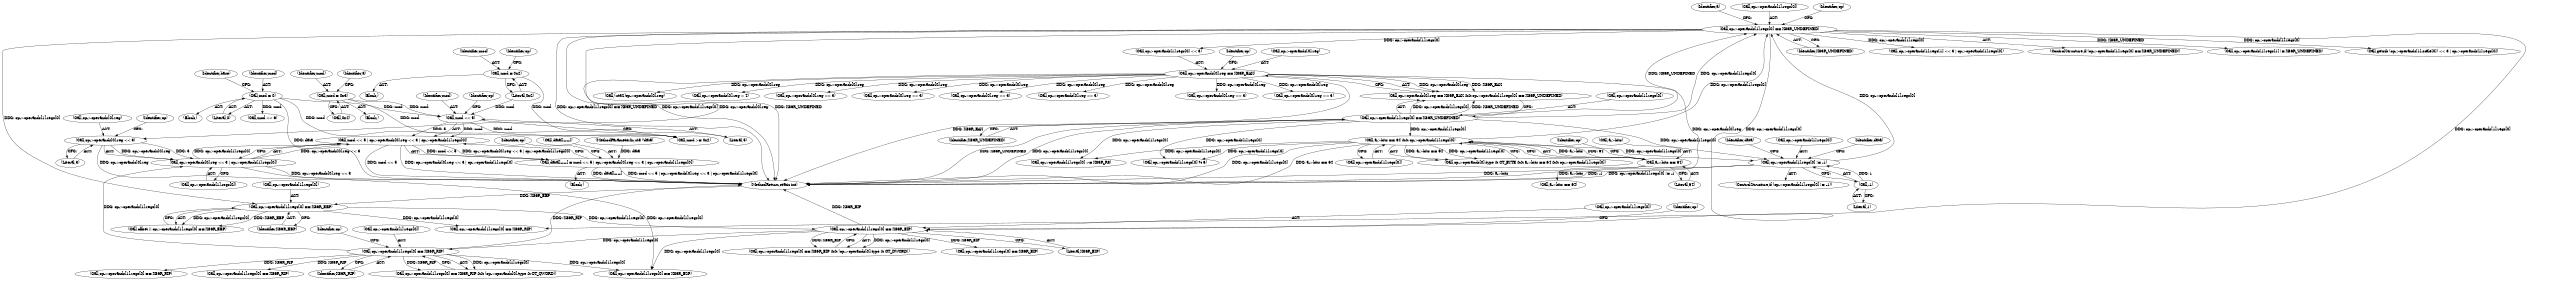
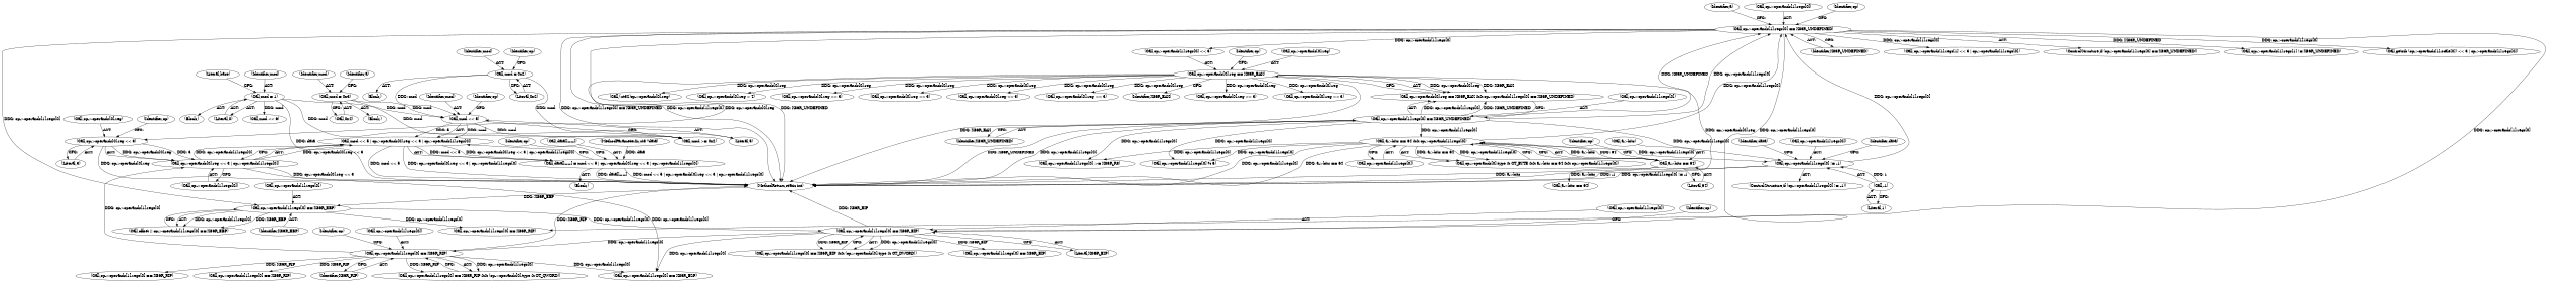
  digraph {
    n1 [label="(Call,mod << 5 | op->operands[0].reg << 3 | op->operands[1].regs[0])"]
    n2 [label="(Call,op->operands[0].reg << 3 | op->operands[1].regs[0])"]
    n3 [label="(Call,data[l++] = mod << 5 | op->operands[0].reg << 3 | op->operands[1].regs[0])"]
    n4 [label="(MethodReturn,static int)"]
    n5 [label="(Call,op->operands[1].regs[0])"]
    n6 [label="(Call,op->operands[1].regs[0] == X86R_ESP)"]
    n7 [label="(Block,)"]
    n8 [label="(Call,op->operands[1].regs[0] == X86R_EBP)"]
    n9 [label="(Call,mod << 5)"]
    n10 [label="(Literal,5)"]
    n11 [label="(Call,mod >= 0x2)"]
-   n12 [label="(Call,mod = 0)"]
+   n12 [label="(Call,mod = 1)"]
    n13 [label="(Block,)"]
    n14 [label="(Literal,0)"]
    n15 [label="(Call,mod << 6)"]
    n16 [label="(Call,mod = 0x3)"]
    n17 [label="(Call,0x4)"]
    n18 [label="(Block,)"]
    n19 [label="(Call,mod = 0x2)"]
    n20 [label="(Literal,0x2)"]
    n21 [label="(Block,)"]
    n22 [label="(Call,op->operands[0].reg << 3)"]
    n23 [label="(Literal,3)"]
    n24 [label="(Call,op->operands[0].reg == X86R_EAX)"]
+   n25 [label="(Identifier,X86R_EAX)"]
    n26 [label="(Call,op->operands[0].reg == X86R_EAX && op->operands[1].regs[0] == X86R_UNDEFINED)"]
    n27 [label="(Call,op->operands[0].reg << 3)"]
    n28 [label="(Call,op->operands[0].reg << 3)"]
    n29 [label="(Call,(ut32)op->operands[0].reg)"]
    n30 [label="(Call,op->operands[0].reg < 4)"]
    n31 [label="(Call,op->operands[0].reg << 3)"]
    n32 [label="(Call,op->operands[0].reg << 3)"]
    n33 [label="(Call,op->operands[0].reg << 3)"]
    n34 [label="(Call,op->operands[0].reg << 3)"]
    n35 [label="(Call,op->operands[1].regs[0] == X86R_UNDEFINED)"]
    n36 [label="(Call,op->operands[1].regs[0] == X86R_RIP)"]
    n37 [label="(Call,op->operands[1].regs[0] == X86R_RIP)"]
    n38 [label="(Call,op->operands[1].regs[0] == X86R_RIP)"]
    n39 [label="(Identifier,X86R_RIP)"]
    n40 [label="(Call,op->operands[1].regs[0] == X86R_RIP && (op->operands[0].type & OT_QWORD))"]
    n41 [label="(Call,op->operands[1].regs[0] == X86R_EIP)"]
    n42 [label="(Literal,X86R_EIP)"]
    n43 [label="(Call,op->operands[1].regs[0] == X86R_EIP && (op->operands[0].type & OT_DWORD))"]
    n44 [label="(Call,op->operands[1].regs[0] == X86R_EIP)"]
    n45 [label="(Call,op->operands[1].regs[0] == X86R_UNDEFINED)"]
    n46 [label="(Identifier,X86R_UNDEFINED)"]
    n47 [label="(Call,op->operands[1].regs[1] << 3 | op->operands[1].regs[0])"]
    n48 [label="(Call,op->operands[1].regs[0] << 3)"]
    n49 [label="(ControlStructure,if (op->operands[1].regs[0] == X86R_UNDEFINED))"]
    n50 [label="(Call,op->operands[1].regs[1] != X86R_UNDEFINED)"]
    n51 [label="(Call,getsib (op->operands[1].scale[0]) << 3 | op->operands[1].regs[0])"]
    n52 [label="(Call,op->operands[1].regs[0] == X86R_RIP)"]
    n53 [label="(Call,offset || op->operands[1].regs[0] == X86R_EBP)"]
    n54 [label="(Identifier,X86R_EBP)"]
    n55 [label="(Call,a->bits == 64 && op->operands[1].regs[0])"]
    n56 [label="(Call,a->bits == 64)"]
    n57 [label="(Call,op->operands[1].regs[0] != -1)"]
    n58 [label="(Call,op->operands[1].regs[0])"]
    n59 [label="(Call,op->operands[1].regs[0] >= X86R_R8)"]
    n60 [label="(Call,op->operands[1].regs[0] % 6)"]
    n61 [label="(Call,op->operands[0].type & OT_BYTE && a->bits == 64 && op->operands[1].regs[0])"]
    n62 [label="(Call,a->bits == 64)"]
    n63 [label="(Literal,64)"]
    n64 [label="(Call,-1)"]
    n65 [label="(ControlStructure,if (op->operands[1].regs[0] != -1))"]
    n66 [label="(Identifier,X86R_UNDEFINED)"]
    n67 [label="(Literal,1)"]
    n68 [label="(Identifier,op)"]
    n69 [label="(Identifier,a)"]
    n70 [label="(Identifier,op)"]
    n71 [label="(Identifier,op)"]
    n72 [label="(Identifier,a)"]
    n73 [label="(Call,op->operands[1].regs[0])"]
    n74 [label="(Identifier,mod)"]
    n75 [label="(Identifier,mod)"]
    n76 [label="(Identifier,op)"]
    n77 [label="(Call,data[l++])"]
    n78 [label="(Call,a->bits)"]
    n79 [label="(Identifier,op)"]
    n80 [label="(Call,op->operands[0].reg)"]
    n81 [label="(Call,op->operands[1].regs[0])"]
    n82 [label="(Call,op->operands[0].reg)"]
    n83 [label="(Identifier,data)"]
    n84 [label="(Call,op->operands[1].regs[0])"]
    n85 [label="(Call,op->operands[1].regs[0])"]
    n86 [label="(Call,op->operands[1].regs[0])"]
    n87 [label="(Identifier,mod)"]
    n88 [label="(Identifier,op)"]
    n89 [label="(Identifier,mod)"]
    n90 [label="(Call,op->operands[1].regs[0])"]
    n91 [label="(MethodParameterIn,ut8 *data)"]
    n92 [label="(Identifier,data)"]
-   n93 [label="(Identifier,base)"]
+   n93 [label="(Literal,base)"]
    n94 [label="(Identifier,op)"]
    n95 [label="(Identifier,op)"]
    n96 [label="(Identifier,op)"]
    n1 -> n2 [label="CFG: "]
    n1 -> n3 [label="AST: "]
    n1 -> n3 [label="DDG: mod << 5"]
    n1 -> n3 [label="DDG: op->operands[0].reg << 3 | op->operands[1].regs[0]"]
    n1 -> n4 [label="DDG: mod << 5"]
    n1 -> n4 [label="DDG: op->operands[0].reg << 3 | op->operands[1].regs[0]"]
    n2 -> n1 [label="AST: "]
    n2 -> n1 [label="DDG: op->operands[0].reg << 3"]
    n2 -> n1 [label="DDG: op->operands[1].regs[0]"]
    n2 -> n4 [label="DDG: op->operands[0].reg << 3"]
    n2 -> n5 [label="CFG: "]
    n2 -> n6 [label="DDG: op->operands[1].regs[0]"]
    n3 -> n1 [label="CFG: "]
    n3 -> n4 [label="DDG: data[l++]"]
    n3 -> n4 [label="DDG: mod << 5 | op->operands[0].reg << 3 | op->operands[1].regs[0]"]
    n3 -> n7 [label="AST: "]
    n4 -> n8 [label="DDG: X86R_EBP"]
    n5 -> n2 [label="AST: "]
    n8 -> n41 [label="DDG: op->operands[1].regs[0]"]
    n8 -> n52 [label="DDG: op->operands[1].regs[0]"]
    n8 -> n53 [label="AST: "]
    n8 -> n53 [label="DDG: op->operands[1].regs[0]"]
    n8 -> n53 [label="DDG: X86R_EBP"]
-   n8 -> n54 [label="CFG: "]
    n9 -> n1 [label="AST: "]
    n9 -> n1 [label="DDG: mod"]
    n9 -> n1 [label="DDG: 5"]
    n9 -> n10 [label="CFG: "]
    n9 -> n11 [label="DDG: mod"]
    n10 -> n9 [label="AST: "]
    n12 -> n4 [label="DDG: data"]
    n12 -> n9 [label="DDG: mod"]
    n12 -> n11 [label="DDG: mod"]
    n12 -> n13 [label="AST: "]
    n12 -> n14 [label="AST: "]
    n12 -> n15 [label="DDG: mod"]
    n14 -> n12 [label="AST: "]
    n16 -> n9 [label="DDG: mod"]
    n16 -> n11 [label="DDG: mod"]
    n16 -> n17 [label="CFG: "]
    n16 -> n18 [label="AST: "]
    n17 -> n16 [label="AST: "]
-   n20 -> n9 [label="DDG: mod"]
+   n19 -> n9 [label="DDG: mod"]
    n19 -> n11 [label="DDG: mod"]
    n19 -> n20 [label="CFG: "]
    n19 -> n21 [label="AST: "]
    n20 -> n19 [label="AST: "]
    n22 -> n2 [label="AST: "]
    n22 -> n2 [label="DDG: op->operands[0].reg"]
    n22 -> n2 [label="DDG: 3"]
    n22 -> n4 [label="DDG: op->operands[0].reg"]
    n22 -> n23 [label="CFG: "]
    n23 -> n22 [label="AST: "]
    n24 -> n4 [label="DDG: op->operands[0].reg"]
    n24 -> n4 [label="DDG: X86R_EAX"]
    n24 -> n22 [label="DDG: op->operands[0].reg"]
+   n24 -> n25 [label="CFG: "]
    n24 -> n26 [label="AST: "]
    n24 -> n26 [label="DDG: op->operands[0].reg"]
    n24 -> n26 [label="DDG: X86R_EAX"]
    n24 -> n27 [label="DDG: op->operands[0].reg"]
    n24 -> n28 [label="DDG: op->operands[0].reg"]
    n24 -> n29 [label="DDG: op->operands[0].reg"]
    n24 -> n30 [label="DDG: op->operands[0].reg"]
    n24 -> n31 [label="DDG: op->operands[0].reg"]
    n24 -> n32 [label="DDG: op->operands[0].reg"]
    n24 -> n33 [label="DDG: op->operands[0].reg"]
    n24 -> n34 [label="DDG: op->operands[0].reg"]
    n26 -> n24 [label="CFG: "]
    n26 -> n35 [label="CFG: "]
    n35 -> n4 [label="DDG: op->operands[1].regs[0]"]
    n35 -> n4 [label="DDG: X86R_UNDEFINED"]
    n35 -> n26 [label="AST: "]
    n35 -> n26 [label="DDG: op->operands[1].regs[0]"]
    n35 -> n26 [label="DDG: X86R_UNDEFINED"]
    n35 -> n45 [label="DDG: op->operands[1].regs[0]"]
    n35 -> n45 [label="DDG: X86R_UNDEFINED"]
    n35 -> n55 [label="DDG: op->operands[1].regs[0]"]
    n35 -> n57 [label="DDG: op->operands[1].regs[0]"]
    n35 -> n59 [label="DDG: op->operands[1].regs[0]"]
    n35 -> n60 [label="DDG: op->operands[1].regs[0]"]
    n35 -> n66 [label="CFG: "]
    n36 -> n2 [label="DDG: op->operands[1].regs[0]"]
    n36 -> n4 [label="DDG: X86R_RIP"]
    n36 -> n6 [label="DDG: op->operands[1].regs[0]"]
    n36 -> n37 [label="DDG: X86R_RIP"]
    n36 -> n38 [label="DDG: X86R_RIP"]
    n36 -> n39 [label="CFG: "]
    n36 -> n40 [label="AST: "]
    n36 -> n40 [label="DDG: op->operands[1].regs[0]"]
    n36 -> n40 [label="DDG: X86R_RIP"]
    n39 -> n36 [label="AST: "]
    n40 -> n36 [label="CFG: "]
    n41 -> n4 [label="DDG: X86R_EIP"]
    n41 -> n6 [label="DDG: op->operands[1].regs[0]"]
    n41 -> n36 [label="DDG: op->operands[1].regs[0]"]
    n41 -> n42 [label="CFG: "]
    n41 -> n43 [label="AST: "]
    n41 -> n43 [label="DDG: op->operands[1].regs[0]"]
    n41 -> n43 [label="DDG: X86R_EIP"]
    n41 -> n44 [label="DDG: X86R_EIP"]
    n42 -> n41 [label="AST: "]
    n43 -> n41 [label="CFG: "]
    n45 -> n4 [label="DDG: op->operands[1].regs[0] == X86R_UNDEFINED"]
    n45 -> n4 [label="DDG: op->operands[1].regs[0]"]
    n45 -> n4 [label="DDG: X86R_UNDEFINED"]
    n45 -> n8 [label="DDG: op->operands[1].regs[0]"]
    n45 -> n41 [label="DDG: op->operands[1].regs[0]"]
    n45 -> n46 [label="CFG: "]
    n45 -> n47 [label="DDG: op->operands[1].regs[0]"]
    n45 -> n48 [label="DDG: op->operands[1].regs[0]"]
    n45 -> n49 [label="AST: "]
    n45 -> n50 [label="DDG: X86R_UNDEFINED"]
    n45 -> n51 [label="DDG: op->operands[1].regs[0]"]
    n45 -> n52 [label="DDG: op->operands[1].regs[0]"]
    n46 -> n45 [label="AST: "]
    n48 -> n24 [label="AST: "]
    n53 -> n8 [label="CFG: "]
    n54 -> n8 [label="AST: "]
    n55 -> n4 [label="DDG: op->operands[1].regs[0]"]
    n55 -> n4 [label="DDG: a->bits == 64"]
    n55 -> n45 [label="DDG: op->operands[1].regs[0]"]
    n55 -> n56 [label="CFG: "]
    n55 -> n57 [label="DDG: op->operands[1].regs[0]"]
    n55 -> n58 [label="CFG: "]
    n55 -> n59 [label="DDG: op->operands[1].regs[0]"]
    n55 -> n60 [label="DDG: op->operands[1].regs[0]"]
    n55 -> n61 [label="AST: "]
    n55 -> n61 [label="DDG: a->bits == 64"]
    n55 -> n61 [label="DDG: op->operands[1].regs[0]"]
    n56 -> n4 [label="DDG: a->bits"]
    n56 -> n55 [label="AST: "]
    n56 -> n55 [label="DDG: a->bits"]
    n56 -> n55 [label="DDG: 64"]
    n56 -> n62 [label="DDG: a->bits"]
    n56 -> n63 [label="CFG: "]
    n57 -> n4 [label="DDG: op->operands[1].regs[0] != -1"]
    n57 -> n4 [label="DDG: -1"]
    n57 -> n45 [label="DDG: op->operands[1].regs[0]"]
-   n57 -> n64 [label="CFG: "]
    n57 -> n65 [label="AST: "]
    n58 -> n55 [label="AST: "]
    n61 -> n55 [label="CFG: "]
    n63 -> n56 [label="AST: "]
    n64 -> n57 [label="AST: "]
    n64 -> n57 [label="DDG: 1"]
    n64 -> n67 [label="CFG: "]
    n66 -> n35 [label="AST: "]
    n67 -> n64 [label="AST: "]
    n68 -> n24 [label="CFG: "]
    n69 -> n16 [label="CFG: "]
    n70 -> n19 [label="CFG: "]
    n71 -> n3 [label="CFG: "]
    n72 -> n45 [label="CFG: "]
    n73 -> n41 [label="AST: "]
    n74 -> n9 [label="AST: "]
    n75 -> n12 [label="AST: "]
    n76 -> n36 [label="CFG: "]
    n77 -> n3 [label="AST: "]
    n78 -> n56 [label="AST: "]
    n79 -> n22 [label="CFG: "]
    n80 -> n22 [label="AST: "]
    n81 -> n35 [label="AST: "]
    n82 -> n24 [label="AST: "]
    n83 -> n57 [label="CFG: "]
    n84 -> n8 [label="AST: "]
    n85 -> n36 [label="AST: "]
    n86 -> n45 [label="AST: "]
    n87 -> n16 [label="AST: "]
    n88 -> n41 [label="CFG: "]
    n89 -> n19 [label="AST: "]
    n90 -> n57 [label="AST: "]
    n91 -> n3 [label="DDG: data"]
    n92 -> n57 [label="CFG: "]
    n93 -> n12 [label="CFG: "]
    n94 -> n45 [label="CFG: "]
    n95 -> n9 [label="CFG: "]
    n96 -> n56 [label="CFG: "]
  }
